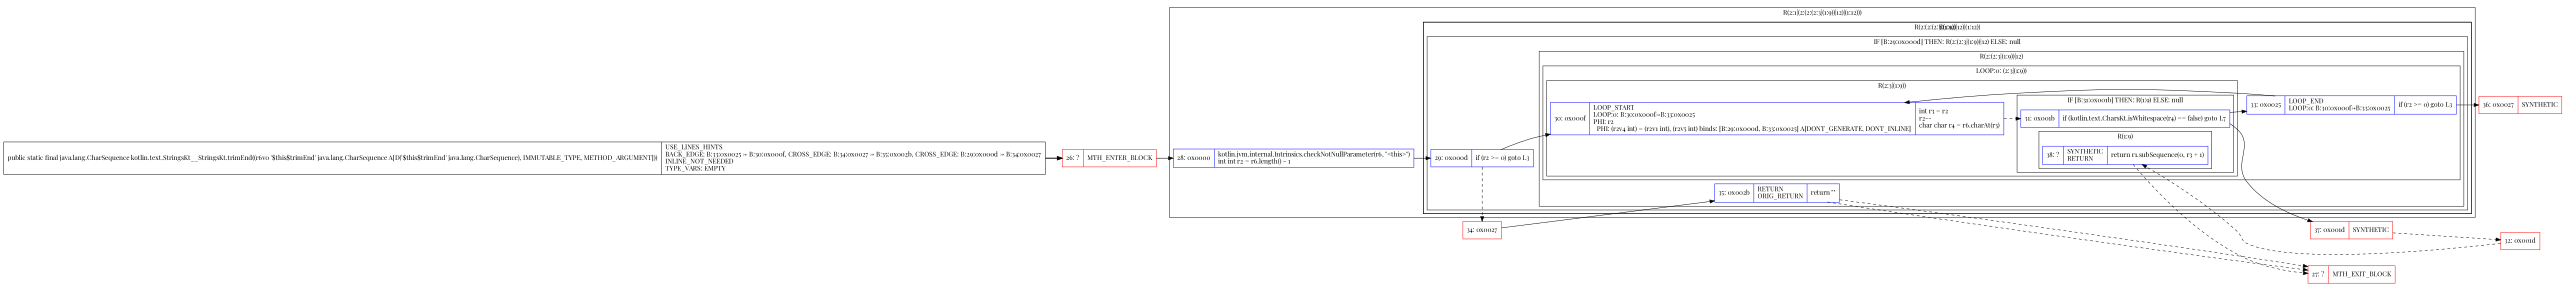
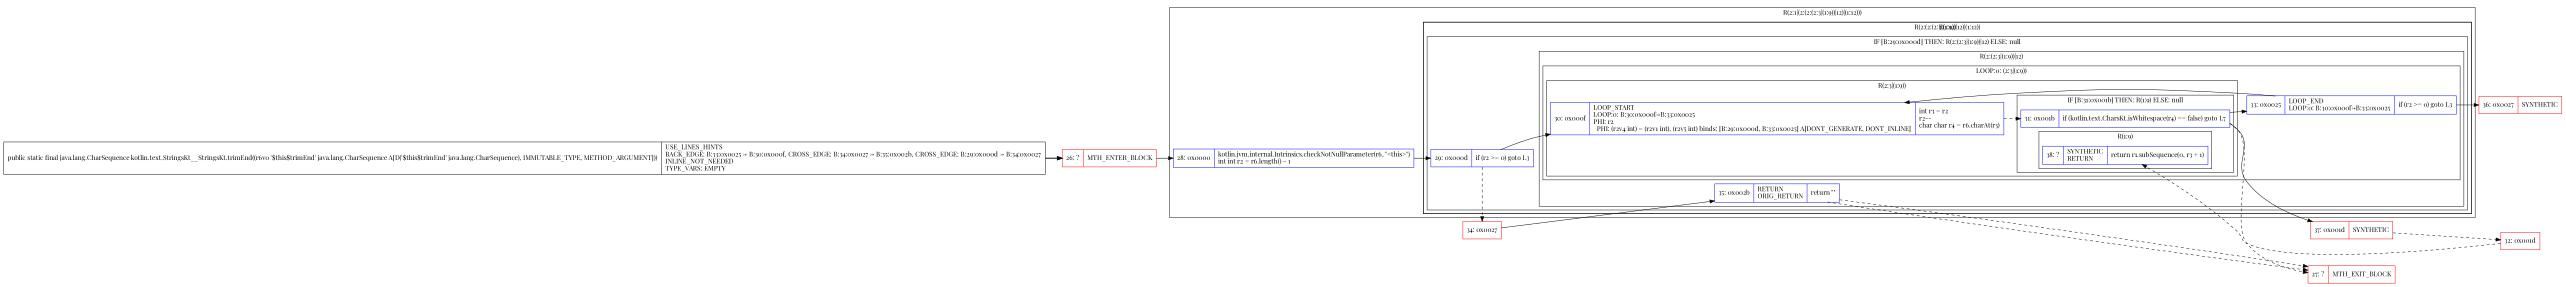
  digraph {
    fontname="Playfair Display"
    rankdir=LR
    node [color=blue fontname="Playfair Display" shape=record]
    edge [fontname="Playfair Display" style=solid]
    n1 [label="{38\:\ ?|SYNTHETIC\lRETURN\l|return r1.subSequence(0, r3 + 1)\l}"]
    n2 [label="{31\:\ 0x001b|if (kotlin.text.CharsKt.isWhitespace(r4) == false) goto L7\l}"]
    n3 [label="{30\:\ 0x000f|LOOP_START\lLOOP:0: B:30:0x000f\-\>B:33:0x0025\lPHI: r2 \l  PHI: (r2v4 int) = (r2v1 int), (r2v5 int) binds: [B:29:0x000d, B:33:0x0025] A[DONT_GENERATE, DONT_INLINE]\l|int r3 = r2\lr2\-\-\lchar char r4 = r6.charAt(r3)\l}"]
    n4 [label="{33\:\ 0x0025|LOOP_END\lLOOP:0: B:30:0x000f\-\>B:33:0x0025\l|if (r2 \>= 0) goto L3\l}"]
    n5 [label="{35\:\ 0x002b|RETURN\lORIG_RETURN\l|return \"\"\l}"]
    n6 [label="{29\:\ 0x000d|if (r2 \>= 0) goto L3\l}"]
    n7 [label="{28\:\ 0x0000|kotlin.jvm.internal.Intrinsics.checkNotNullParameter(r6, \"\<this\>\")\lint int r2 = r6.length() \- 1\l}"]
    n8 [color=red label="{27\:\ ?|MTH_EXIT_BLOCK\l}"]
    n9 [color=red label="{37\:\ 0x001d|SYNTHETIC\l}"]
    n10 [color=red label="{36\:\ 0x0027|SYNTHETIC\l}"]
    n11 [color=red label="{34\:\ 0x0027}"]
    n12 [color=red label="{32\:\ 0x001d}"]
    n13 [color=red label="{26\:\ ?|MTH_ENTER_BLOCK\l}"]
    n14 [label="{public static final java.lang.CharSequence kotlin.text.StringsKt__StringsKt.trimEnd((r6v0 '$this$trimEnd' java.lang.CharSequence A[D('$this$trimEnd' java.lang.CharSequence), IMMUTABLE_TYPE, METHOD_ARGUMENT]))  | USE_LINES_HINTS\lBACK_EDGE: B:33:0x0025 \-\> B:30:0x000f, CROSS_EDGE: B:34:0x0027 \-\> B:35:0x002b, CROSS_EDGE: B:29:0x000d \-\> B:34:0x0027\lINLINE_NOT_NEEDED\lTYPE_VARS: EMPTY\l}" color=""]
    subgraph cluster_1 {
      label="R(2:1|(2:(2:(2:3|(1:9))|12)|(1:12)))"
      n7
      subgraph cluster_2 {
        label="R(2:(2:(2:3|(1:9))|12)|(1:12))"
        subgraph cluster_3 {
          label="IF [B:29:0x000d] THEN: R(2:(2:3|(1:9))|12) ELSE: null"
          n6
          subgraph cluster_4 {
            label="R(2:(2:3|(1:9))|12)"
            n5
            subgraph cluster_5 {
              label="LOOP:0: (2:3|(1:9))"
              n4
              subgraph cluster_6 {
                label="R(2:3|(1:9))"
                n3
                subgraph cluster_7 {
                  label="IF [B:31:0x001b] THEN: R(1:9) ELSE: null"
                  n2
                  subgraph cluster_8 {
                    label="R(1:9)"
                    n1
                  }
                }
              }
            }
          }
        }
        subgraph cluster_9 {
          label="R(1:12)"
        }
      }
    }
-   n1 -> n8 [style=dashed]
+   n2 -> n8 [style=dashed]
    n2 -> n4
    n2 -> n9
    n3 -> n2 [style=dashed]
    n4 -> n3
    n4 -> n10
    n5 -> n8 [style=dashed]
    n5 -> n8 [style=dashed]
    n6 -> n3
    n6 -> n11 [style=dashed]
    n7 -> n6
    n9 -> n12 [style=dashed]
    n11 -> n5
    n12 -> n1 [style=dashed]
    n13 -> n7
    n14 -> n13 [style=bold]
  }
